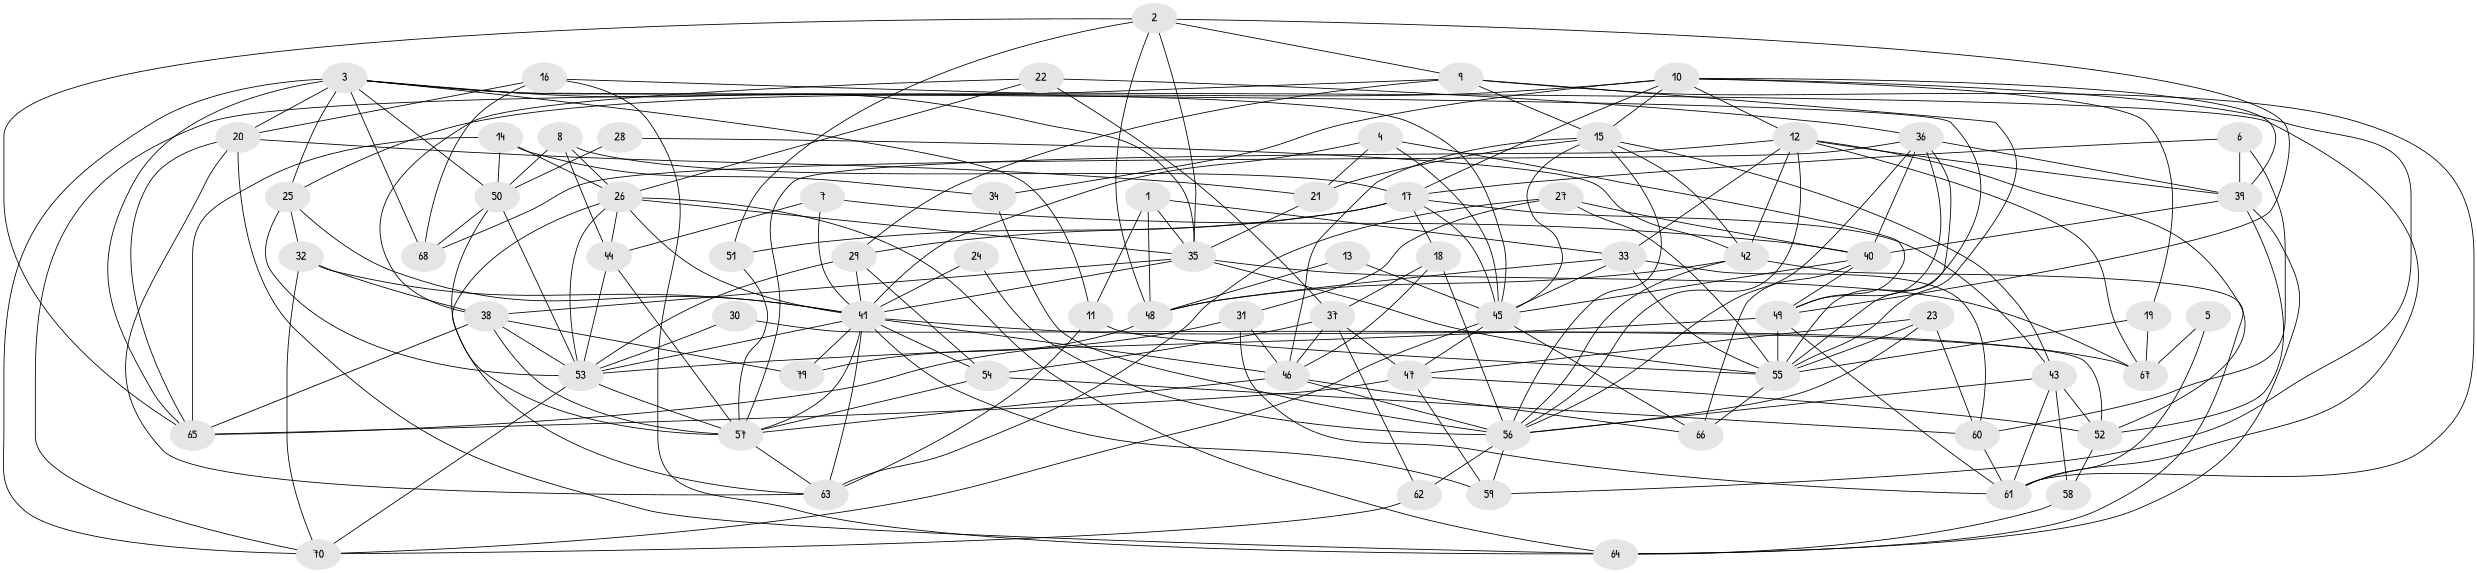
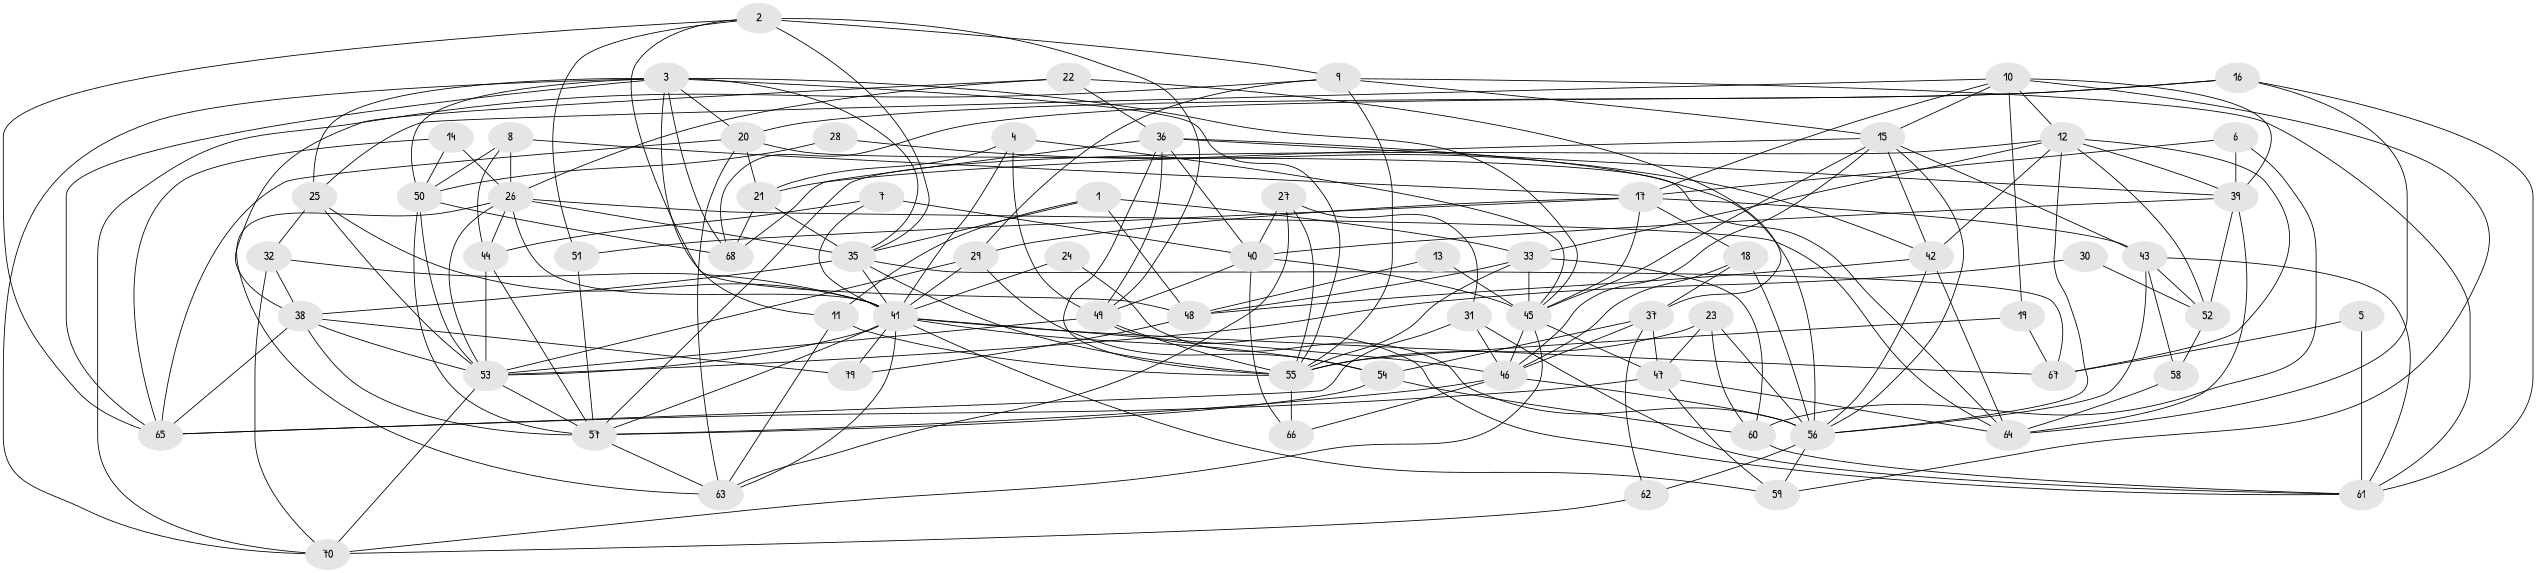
  graph {
    fontname="Patrick Hand"
    node [color=gray90 fontname="Patrick Hand" style=filled]
    edge [fontname="Patrick Hand" weight=1.0]
    1
    11
    33
    35
    48
    55
    63
    45
    60
    41
    67
    38
    n13 [label=79]
    2
    9
    49
    51
    65
    70
    61
    15
    29
    53
    57
    3
    20
    25
    50
    68
    21
    64
    32
    46
    47
    66
    4
    59
    54
    5
    6
    17
    39
    43
    18
    40
    52
    7
    44
    8
    26
    42
    56
    10
    12
    19
-   34
    58
    62
    13
    14
    16
    37
    22
    36
    23
    24
    27
    31
    28
    30
    1 -- 11
    1 -- 33
    1 -- 35
    1 -- 48
    11 -- 55 [weight=2.0]
    11 -- 63
    33 -- 48
    33 -- 55
    33 -- 45
    33 -- 60
    35 -- 55
    35 -- 41
    35 -- 67
    35 -- 38
    48 -- n13
    55 -- 66
    45 -- 70
-   45 -- 66
+   45 -- 46
    45 -- 47
    60 -- 61
    41 -- 63
    41 -- 67
    41 -- n13
    41 -- 53
    41 -- 57
    41 -- 46
    41 -- 59
    41 -- 54
    38 -- n13
    38 -- 65
    38 -- 53
    38 -- 57
    2 -- 35
    2 -- 48
    2 -- 9
    2 -- 49
    2 -- 51
    2 -- 65
    9 -- 55
    9 -- 70
    9 -- 61
    9 -- 15
    9 -- 29
    49 -- 55
    49 -- 61
    49 -- 53
    51 -- 57
    15 -- 45
    15 -- 21
    15 -- 46
    15 -- 43
    15 -- 42
    15 -- 56
    29 -- 41
    29 -- 53
    29 -- 54
    53 -- 70
    53 -- 57
    57 -- 63
    3 -- 11
    3 -- 35
    3 -- 55
    3 -- 45
    3 -- 65
    3 -- 70
    3 -- 20
    3 -- 25
    3 -- 50
    3 -- 68
    20 -- 63
    20 -- 65
    20 -- 21
    20 -- 64
    25 -- 41
    25 -- 53
    25 -- 32
    50 -- 53
    50 -- 57
    50 -- 68
    21 -- 35
+   21 -- 68
    32 -- 41
    32 -- 38
    32 -- 70
    46 -- 57
    46 -- 66
    46 -- 56
    47 -- 65
-   47 -- 52
+   47 -- 64
    47 -- 59
    4 -- 45
    4 -- 41
    4 -- 49
    4 -- 21
    54 -- 60
    54 -- 57
    5 -- 67
    5 -- 61
    6 -- 60
    6 -- 17
    6 -- 39
    17 -- 45
    17 -- 51
    17 -- 29
    17 -- 43
    17 -- 18
    39 -- 64
    39 -- 40
    39 -- 52
    43 -- 61
    43 -- 52
    43 -- 56
    43 -- 58
    18 -- 46
    18 -- 56
    18 -- 37
    40 -- 45
    40 -- 49
    40 -- 66
    52 -- 58
    7 -- 41
    7 -- 40
    7 -- 44
    44 -- 53
    44 -- 57
    8 -- 50
    8 -- 17
    8 -- 44
    8 -- 26
    26 -- 35
    26 -- 63
    26 -- 41
    26 -- 53
    26 -- 64
    26 -- 44
    42 -- 48
    42 -- 64
    42 -- 56 [weight=2.0]
    56 -- 59
    56 -- 62 [weight=2.0]
    10 -- 15
    10 -- 25
    10 -- 59
    10 -- 17
    10 -- 39
    10 -- 12
    10 -- 19
-   10 -- 34
    12 -- 33
    12 -- 67
    12 -- 57
    12 -- 39
    12 -- 52
    12 -- 42
    12 -- 56
    19 -- 55
    19 -- 67
-   34 -- 56
    58 -- 64
    62 -- 70
    13 -- 48
    13 -- 45
    14 -- 65
    14 -- 50
    14 -- 26
-   14 -- 34
    16 -- 61
    16 -- 20
    16 -- 68
    16 -- 64
    37 -- 46
    37 -- 47
    37 -- 54
    37 -- 62
    22 -- 38
    22 -- 26
    22 -- 37
    22 -- 36
    36 -- 55
    36 -- 49
    36 -- 68
    36 -- 39
    36 -- 40
    36 -- 56
    23 -- 55
    23 -- 60
    23 -- 47
    23 -- 56
    24 -- 41
    24 -- 56
    27 -- 55
    27 -- 63
    27 -- 40
    27 -- 31
    31 -- 65
    31 -- 61
    31 -- 46
    28 -- 50
    28 -- 42
    30 -- 53
    30 -- 52
  }
